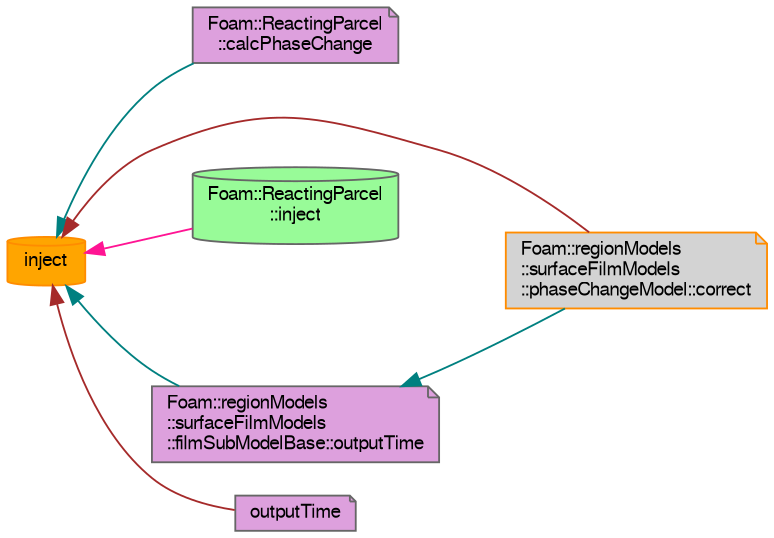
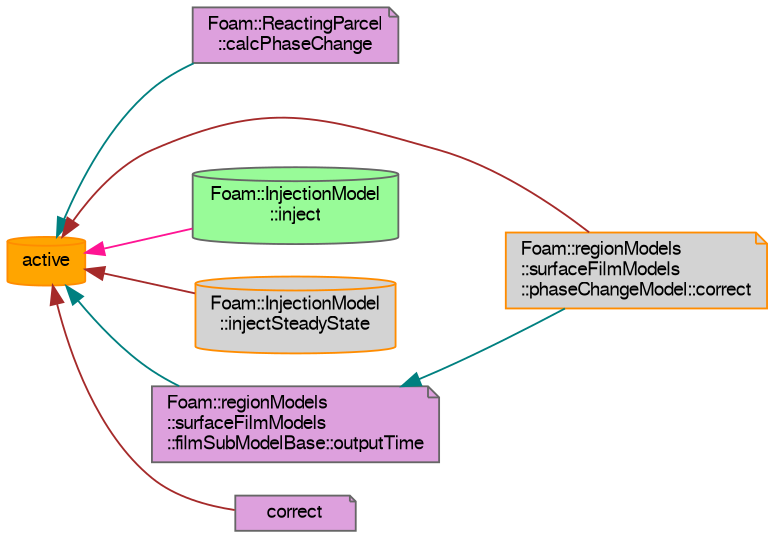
  digraph {
    rankdir=LR
    node [color=gray40 fillcolor=plum fontname=FreeSans fontsize=10 shape=note style=filled]
    edge [color=teal dir=back fontname=FreeSans fontsize=10 labelfontname=FreeSans labelfontsize=10 style=solid]
-   n1 [color=darkorange fillcolor=orange fontcolor=black height=0.2 label=inject shape=cylinder width=0.4]
+   n1 [color=darkorange fillcolor=orange fontcolor=black height=0.2 label=active shape=cylinder width=0.4]
    n2 [height=0.2 label="Foam::ReactingParcel\l::calcPhaseChange" width=0.4]
    n3 [color=darkorange fillcolor=lightgrey height=0.2 label="Foam::regionModels\l::surfaceFilmModels\l::phaseChangeModel::correct" width=0.4]
-   n4 [fillcolor=palegreen height=0.2 label="Foam::ReactingParcel\l::inject" shape=cylinder width=0.4]
+   n4 [fillcolor=palegreen height=0.2 label="Foam::InjectionModel\l::inject" shape=cylinder width=0.4]
+   n5 [color=darkorange fillcolor=lightgrey height=0.2 label="Foam::InjectionModel\l::injectSteadyState" shape=cylinder width=0.4]
    n6 [height=0.2 label="Foam::regionModels\l::surfaceFilmModels\l::filmSubModelBase::outputTime" width=0.4]
-   n7 [height=0.2 label=outputTime width=0.4]
+   n7 [height=0.2 label=correct width=0.4]
    n1 -> n2
    n1 -> n3 [color=brown]
    n1 -> n4 [color=deeppink]
+   n1 -> n5 [color=brown]
    n1 -> n6
    n1 -> n7 [color=brown]
    n6 -> n3
  }
